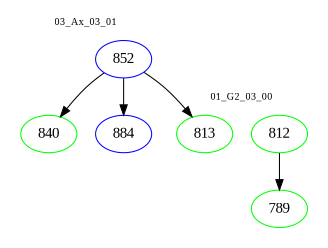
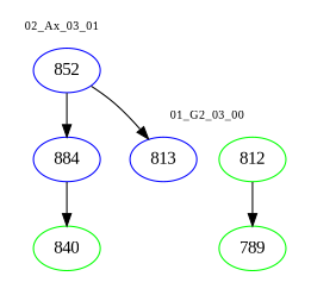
  digraph {
    fontname="Liberation Serif"
    node [color=blue fontname="Liberation Serif"]
    edge [color=black fontname="Liberation Serif"]
    n1 [label=852]
    n2 [color=green label=840]
    n3 [label=884]
    n4 [color=green label=812]
    n5 [color=green label=789]
-   n6 [color=green label=813]
+   n6 [label=813]
    subgraph cluster_1 {
      color=white
      fontsize=10
-     label="03_Ax_03_01"
+     label="02_Ax_03_01"
      n1
      n2
      n3
    }
    subgraph cluster_2 {
      color=white
      fontsize=10
      label="01_G2_03_00"
      n4
      n5
      n6
    }
-   n1 -> n2
+   n3 -> n2
    n1 -> n3
    n1 -> n6
    n4 -> n5
  }
